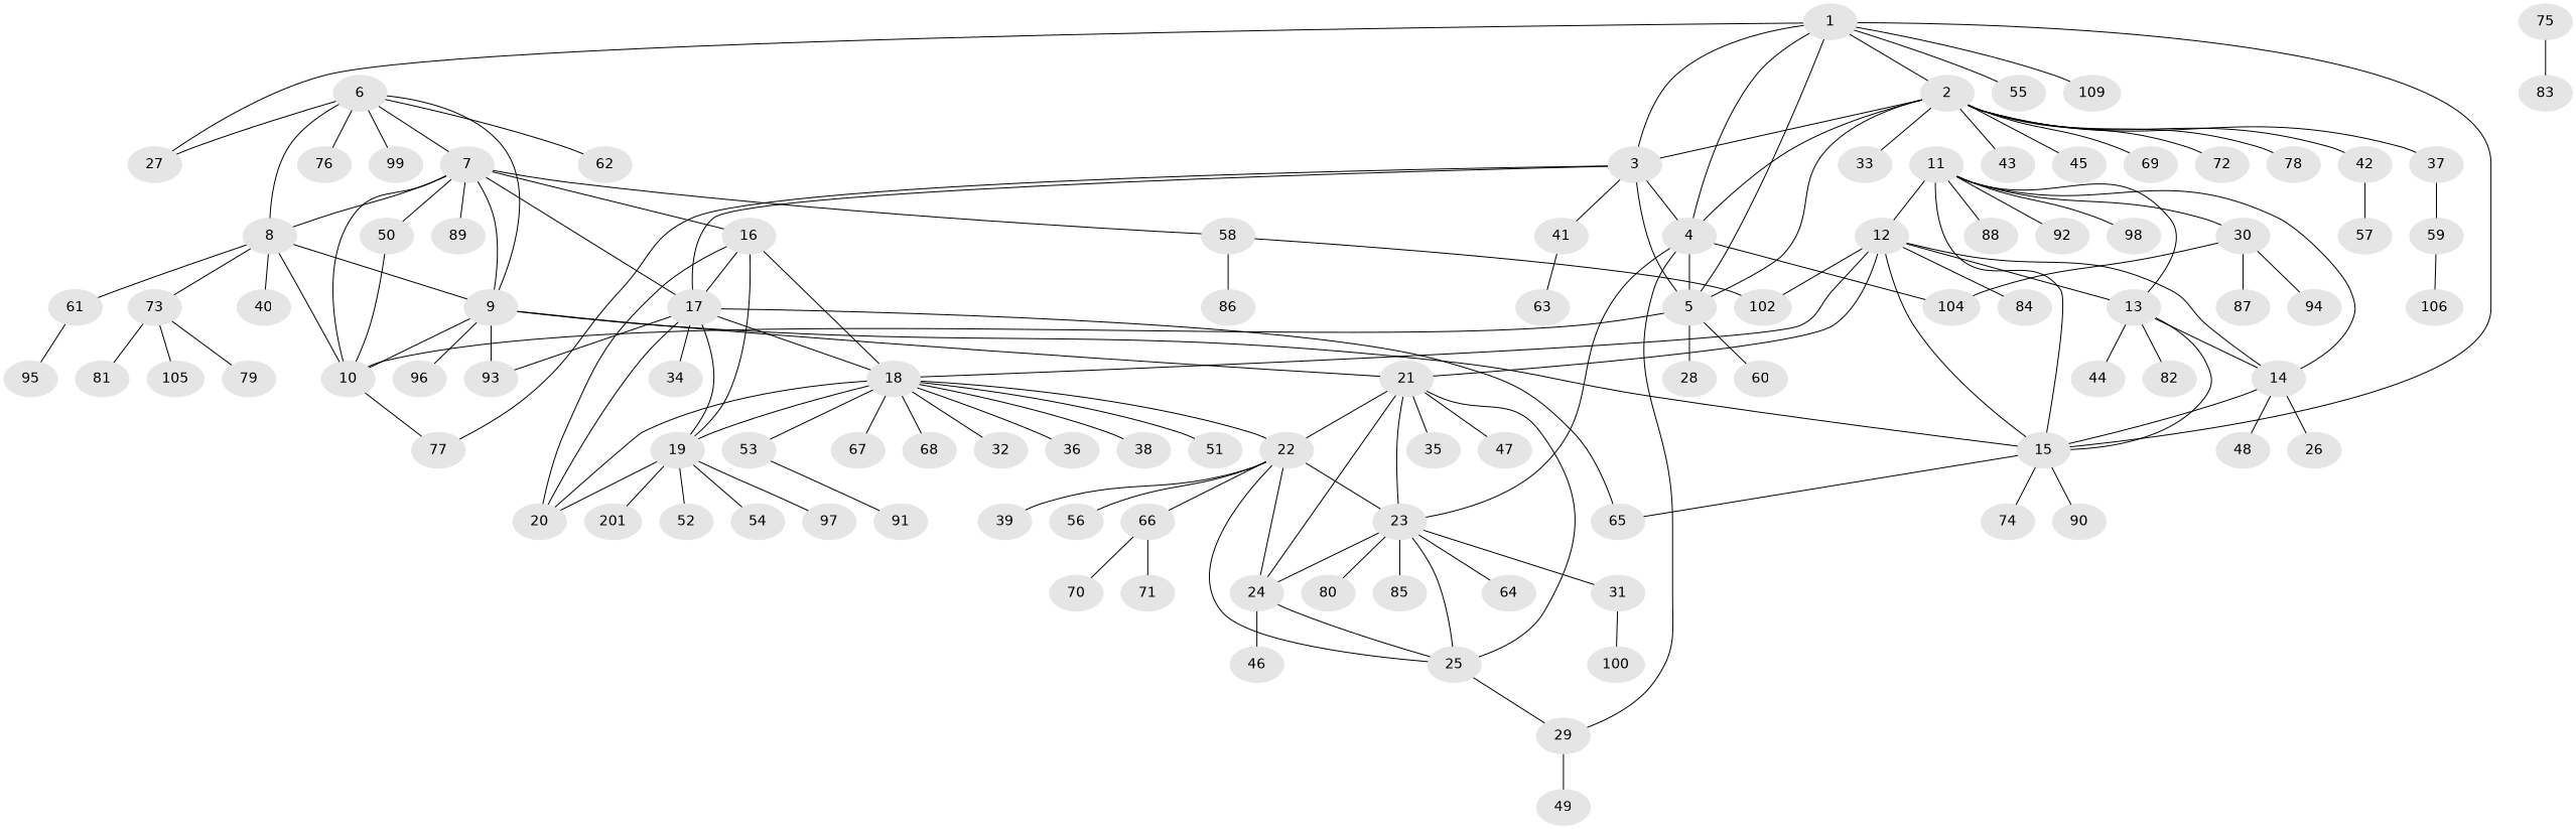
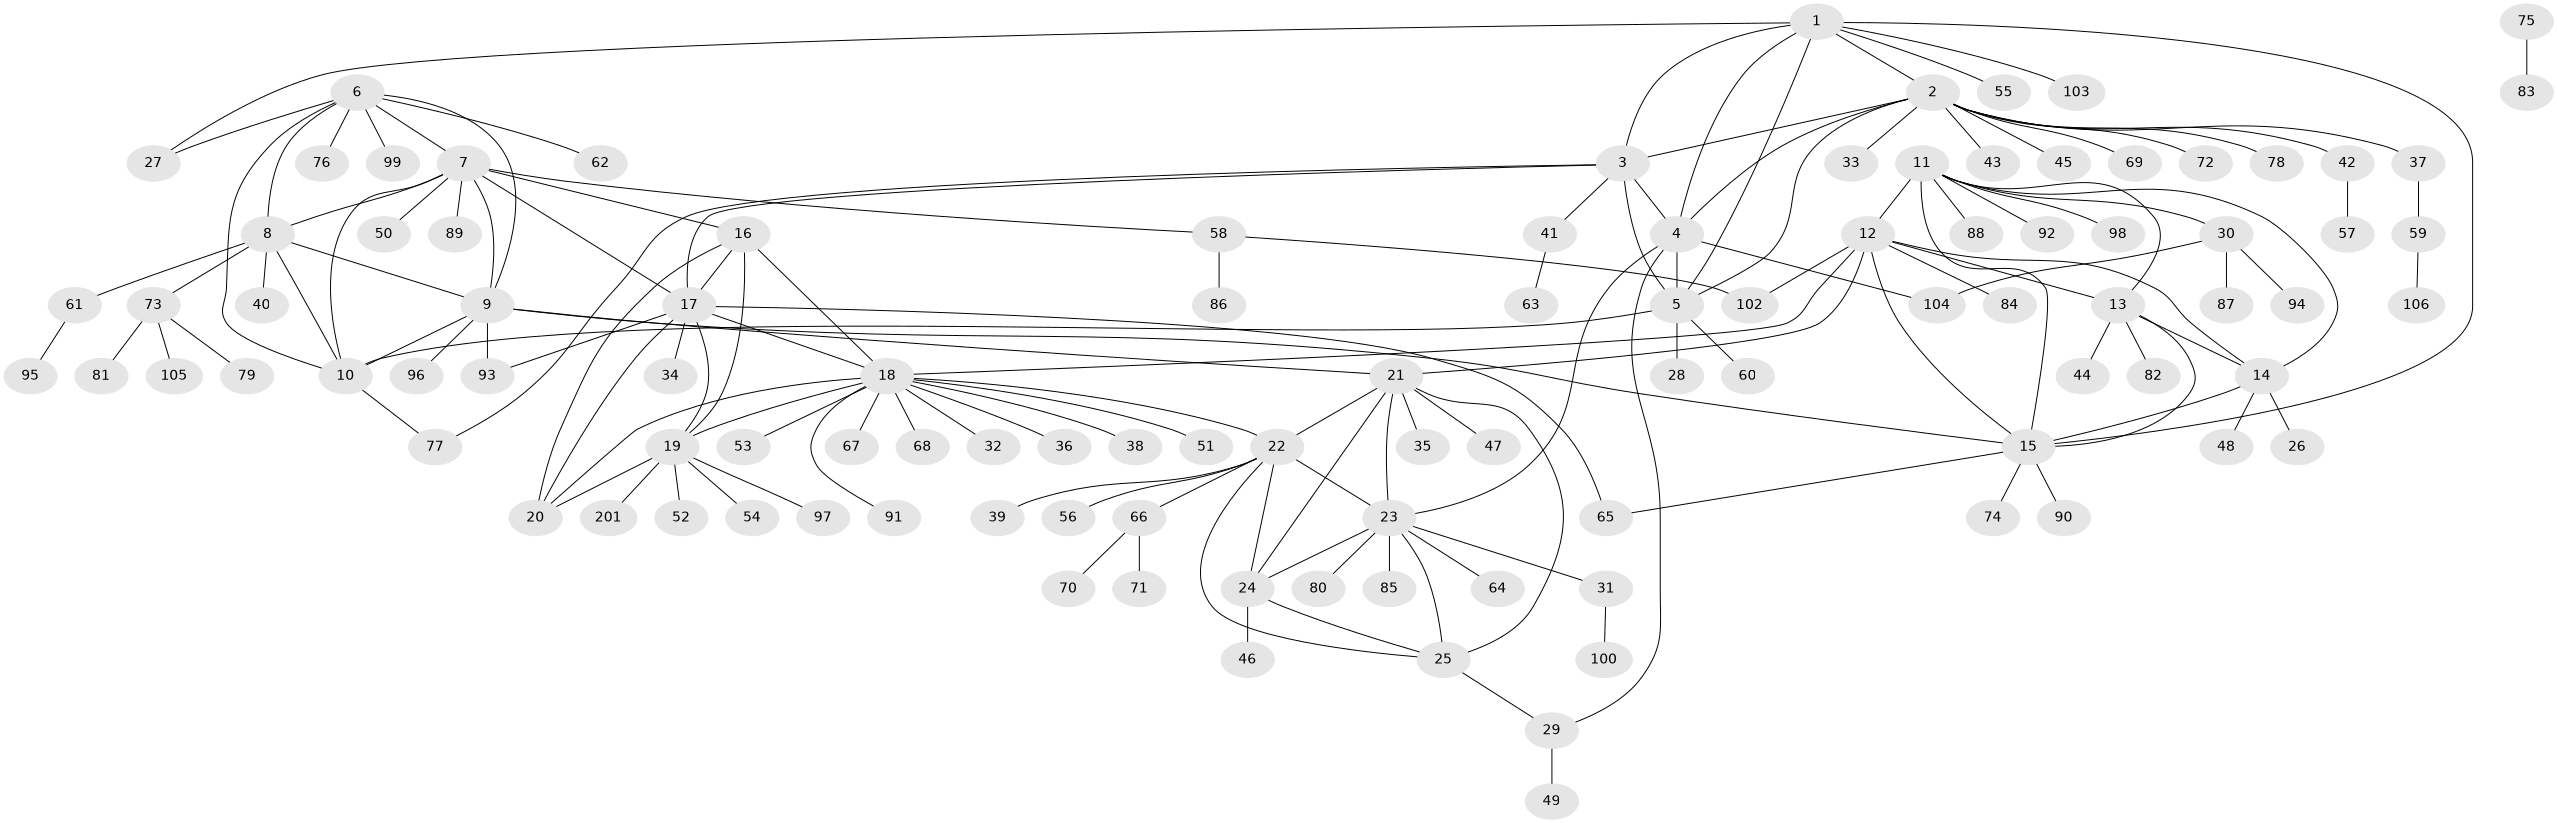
  graph {
    fontname="DejaVu Sans"
    node [color=gray90 fontname="DejaVu Sans" style=filled]
    edge [fontname="DejaVu Sans"]
    1
    2
    3
    4
    5
    15
    27
    55
-   103 [label=109]
+   103
    33
    37
    42
    43
    45
    69
    72
    78
    17
    41
    77
    23
    29
    104
    10
    28
    60
    65
    74
    90
    59
    57
    93
    18
    19
    20
    34
    63
    24
    25
    31
    64
    80
    85
    49
    6
    7
    8
    9
    62
    76
    99
    50
    58
    89
    16
    40
    61
    73
    21
    96
    102
    86
    75
    83
    95
    79
    81
    105
    22
    35
    47
    11
    12
    13
    14
    30
    88
    92
    98
    84
    44
    82
    26
    48
    87
    94
    32
    36
    38
    51
    53
    67
    68
    91
    52
    54
    97
    n98 [label=201]
    39
    56
    66
    46
    70
    71
    100
    106
    1 -- 2
    1 -- 3
    1 -- 4
    1 -- 5
    1 -- 15
    1 -- 27
    1 -- 55
    1 -- 103
    2 -- 3
    2 -- 4
    2 -- 5
    2 -- 33
    2 -- 37
    2 -- 42
    2 -- 43
    2 -- 45
    2 -- 69
    2 -- 72
    2 -- 78
    3 -- 4
    3 -- 5
    3 -- 17
    3 -- 41
    3 -- 77
    4 -- 5
    4 -- 23
    4 -- 29
    4 -- 104
    5 -- 10
    5 -- 28
    5 -- 60
    15 -- 65
    15 -- 74
    15 -- 90
    37 -- 59
    42 -- 57
    17 -- 65
    17 -- 93
    17 -- 18
    17 -- 19
    17 -- 20
    17 -- 34
    41 -- 63
    23 -- 24
    23 -- 25
    23 -- 31
    23 -- 64
    23 -- 80
    23 -- 85
    29 -- 49
    10 -- 77
    59 -- 106
    18 -- 19
    18 -- 20
    18 -- 22
    18 -- 32
    18 -- 36
    18 -- 38
    18 -- 51
    18 -- 53
    18 -- 67
    18 -- 68
-   53 -- 91
+   18 -- 91
    19 -- 20
    19 -- 52
    19 -- 54
    19 -- 97
    19 -- n98
    24 -- 25
    24 -- 46
    25 -- 29
    31 -- 100
    6 -- 27
-   50 -- 10
+   6 -- 10
    6 -- 7
    6 -- 8
    6 -- 9
    6 -- 62
    6 -- 76
    6 -- 99
    7 -- 17
    7 -- 10
    7 -- 8
    7 -- 9
    7 -- 50
    7 -- 58
    7 -- 89
    7 -- 16
    8 -- 10
    8 -- 9
    8 -- 40
    8 -- 61
    8 -- 73
    9 -- 15
    9 -- 10
    9 -- 93
    9 -- 21
    9 -- 96
    58 -- 102
    58 -- 86
    16 -- 17
    16 -- 18
    16 -- 19
    16 -- 20
    61 -- 95
    73 -- 79
    73 -- 81
    73 -- 105
    21 -- 23
    21 -- 24
    21 -- 25
    21 -- 22
    21 -- 35
    21 -- 47
    75 -- 83
    22 -- 23
    22 -- 24
    22 -- 25
    22 -- 39
    22 -- 56
    22 -- 66
    11 -- 15
    11 -- 12
    11 -- 13
    11 -- 14
    11 -- 30
    11 -- 88
    11 -- 92
    11 -- 98
    12 -- 15
    12 -- 18
    12 -- 21
    12 -- 102
    12 -- 13
    12 -- 14
    12 -- 84
    13 -- 15
    13 -- 14
    13 -- 44
    13 -- 82
    14 -- 15
    14 -- 26
    14 -- 48
    30 -- 104
    30 -- 87
    30 -- 94
    66 -- 70
    66 -- 71
  }
